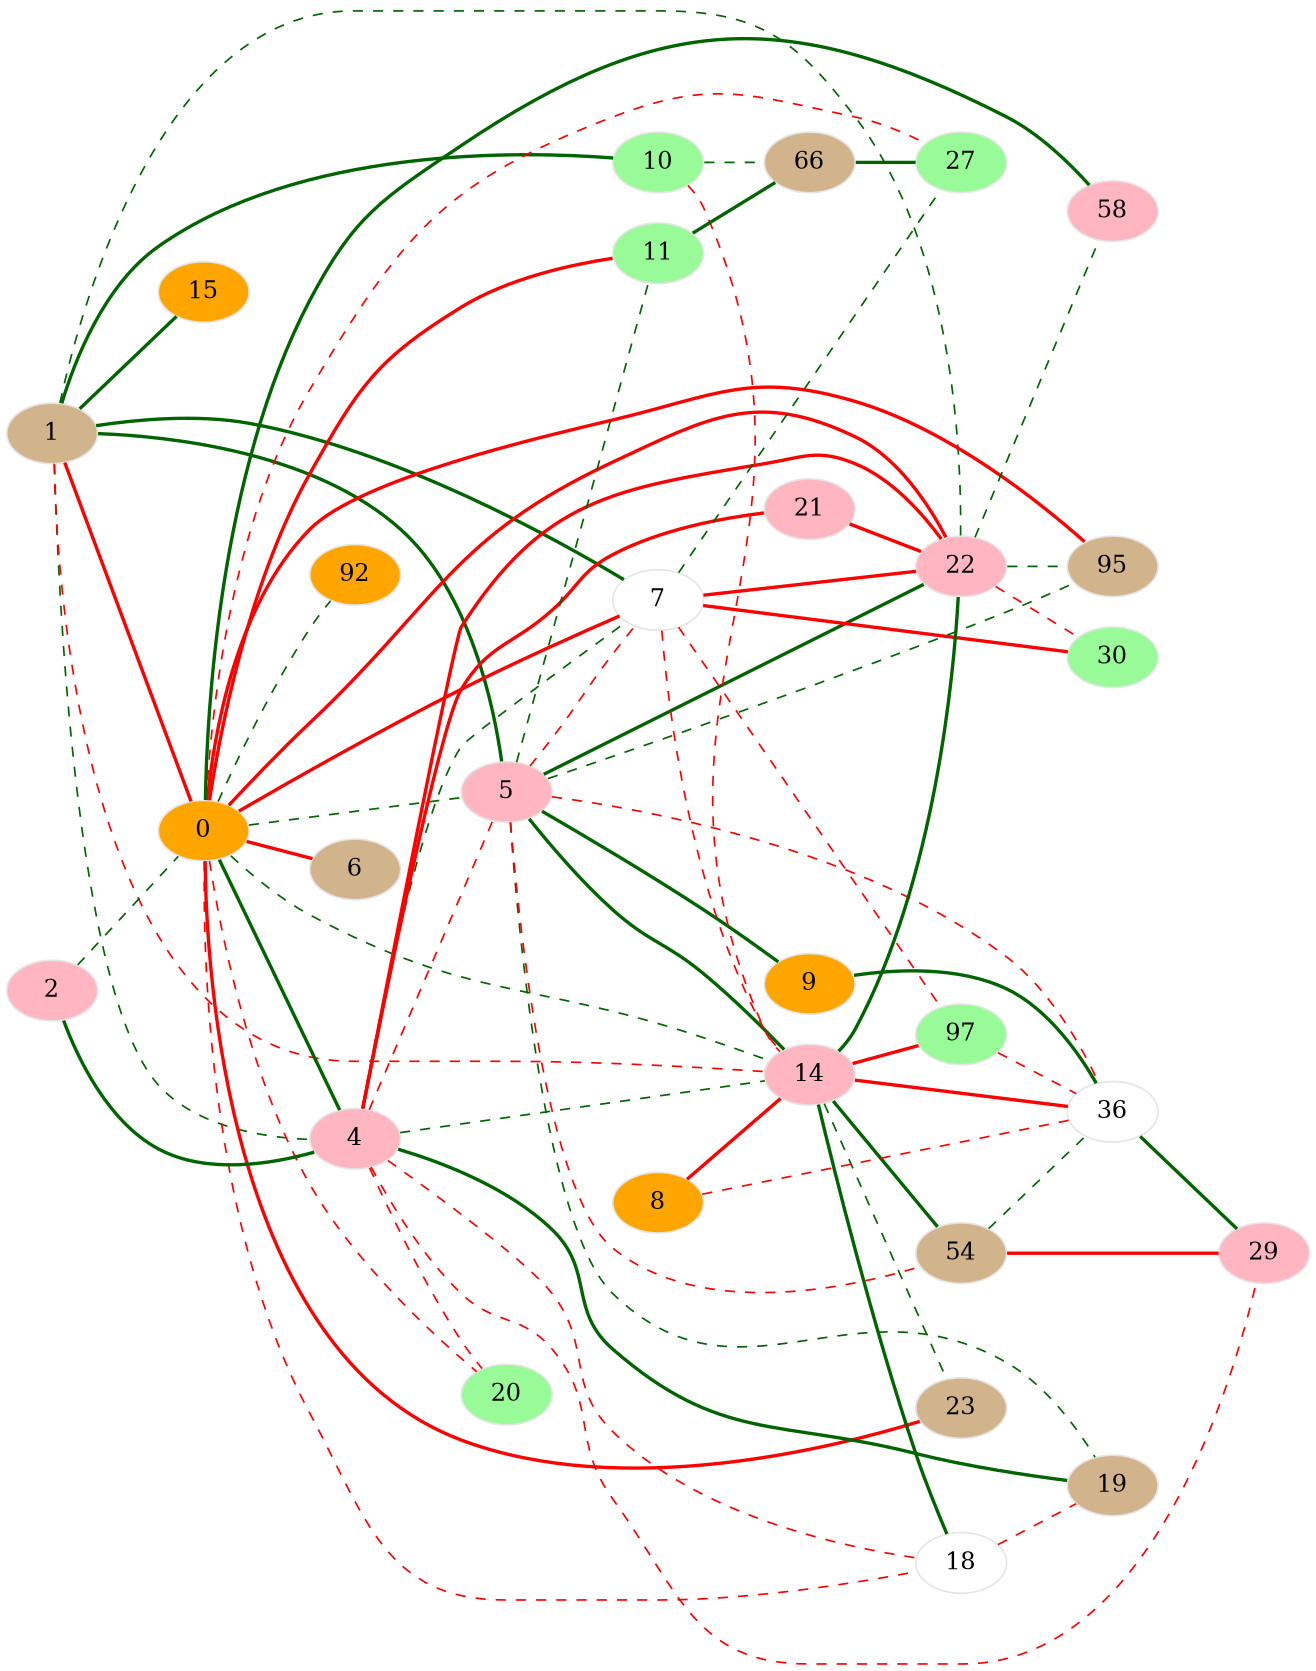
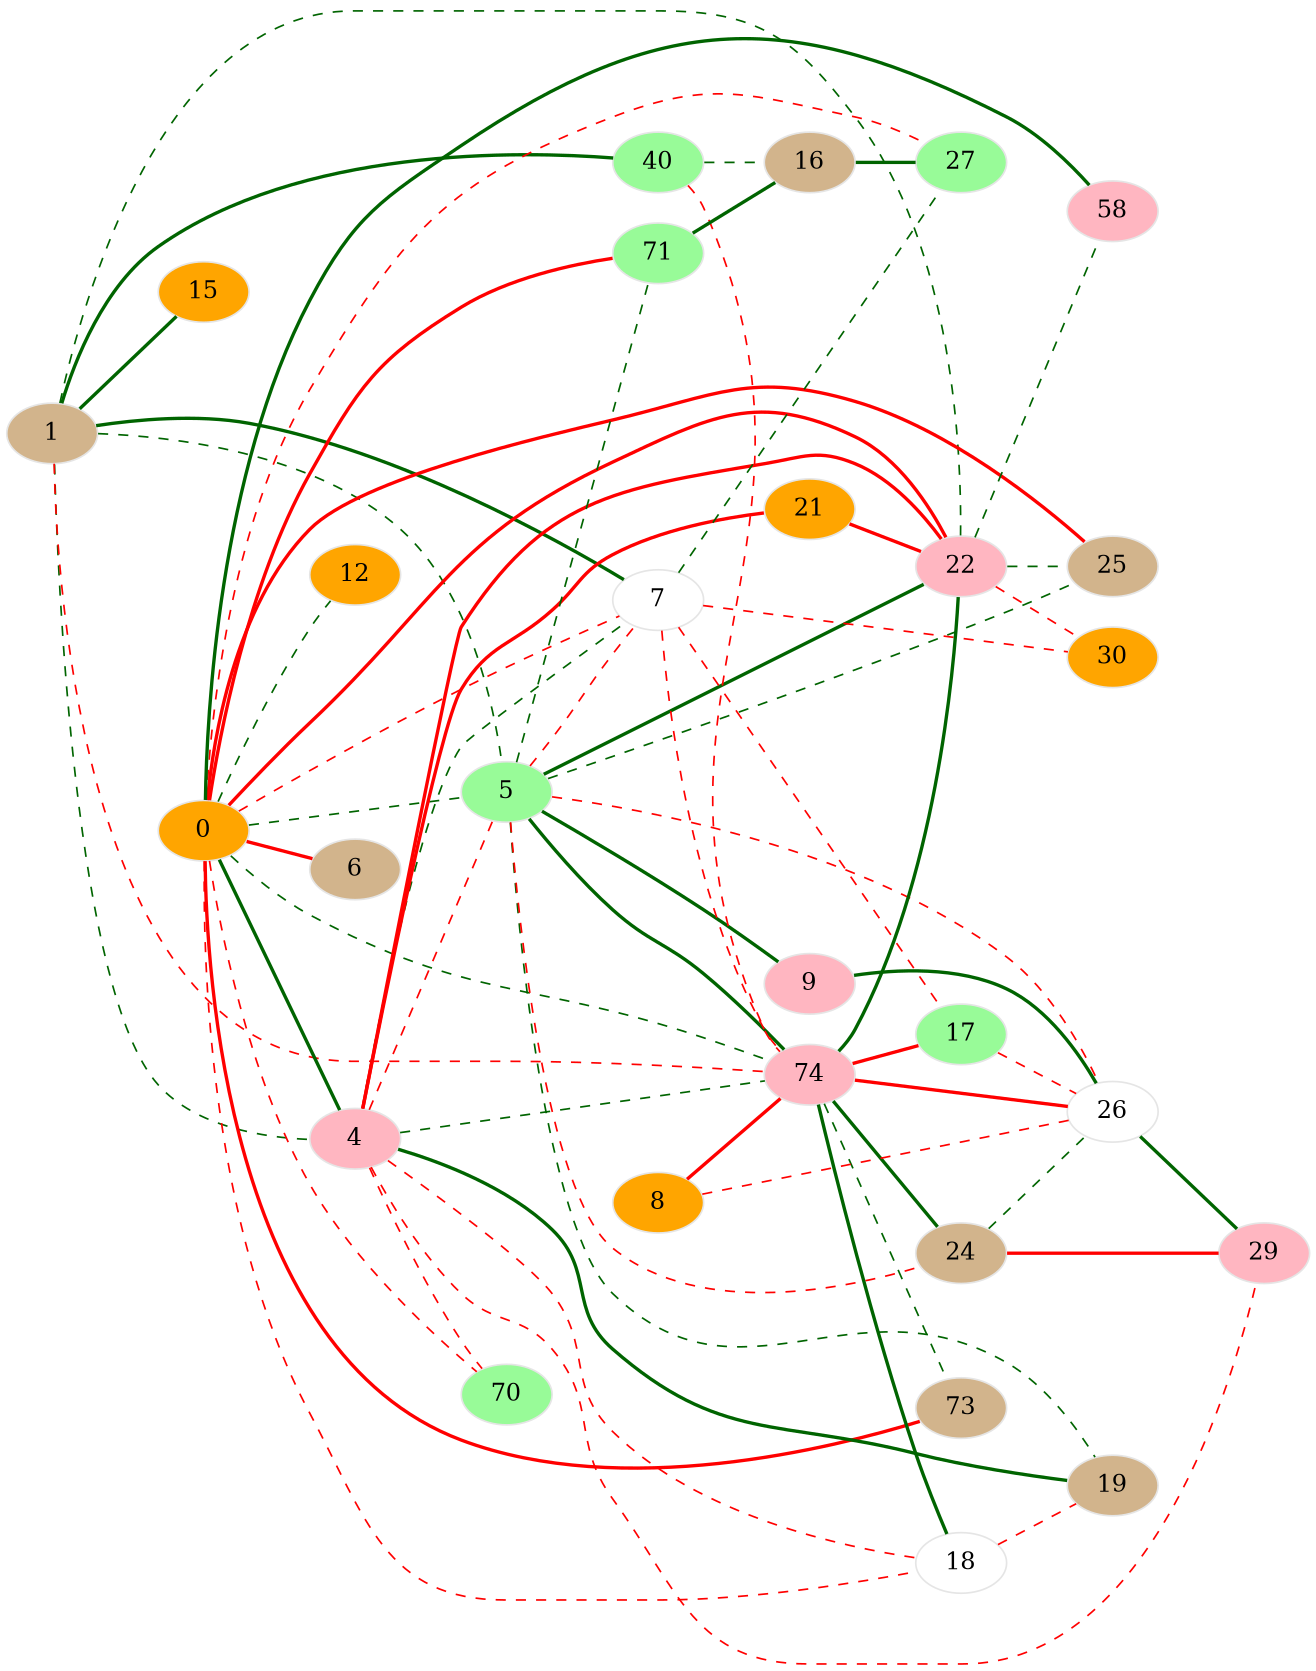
  graph {
    rankdir=LR
    node [color=gray90 fillcolor=lightpink style=filled]
    edge [color=darkgreen style=dashed weight=1.0]
    1 [fillcolor=tan]
    n2 [fillcolor=orange label=0]
    4
-   5
+   5 [fillcolor=palegreen]
    7 [fillcolor=white]
-   10 [fillcolor=palegreen]
-   14
+   10 [fillcolor=palegreen label=40]
+   14 [label=74]
    15 [fillcolor=orange]
    22
    6 [fillcolor=tan]
-   11 [fillcolor=palegreen]
-   12 [fillcolor=orange label=92]
+   11 [fillcolor=palegreen label=71]
+   12 [fillcolor=orange]
    18 [fillcolor=white]
-   20 [fillcolor=palegreen]
-   23 [fillcolor=tan]
-   25 [fillcolor=tan label=95]
+   20 [fillcolor=palegreen label=70]
+   23 [fillcolor=tan label=73]
+   25 [fillcolor=tan]
    27 [fillcolor=palegreen]
    n18 [label=58]
    19 [fillcolor=tan]
-   21
+   21 [fillcolor=orange]
    29
-   9 [fillcolor=orange]
-   24 [fillcolor=tan label=54]
-   26 [fillcolor=white label=36]
-   17 [fillcolor=palegreen label=97]
-   30 [fillcolor=palegreen]
-   16 [fillcolor=tan label=66]
-   2
+   9
+   24 [fillcolor=tan]
+   26 [fillcolor=white]
+   17 [fillcolor=palegreen]
+   30 [fillcolor=orange]
+   16 [fillcolor=tan]
    8 [fillcolor=orange]
-   1 -- n2 [color=red style=bold]
    1 -- 4 [weight=2.0]
-   1 -- 5 [style=bold weight=2.0]
+   1 -- 5 [weight=2.0]
    1 -- 7 [style=bold weight=2.0]
    1 -- 10 [style=bold]
    1 -- 14 [color=red weight=4.0]
    1 -- 15 [style=bold]
    1 -- 22 [weight=2.0]
    n2 -- 4 [style=bold]
    n2 -- 5
-   n2 -- 7 [color=red style=bold weight=2.0]
+   n2 -- 7 [color=red weight=2.0]
    n2 -- 14 [weight=4.0]
    n2 -- 22 [color=red style=bold weight=2.0]
    n2 -- 6 [color=red style=bold]
    n2 -- 11 [color=red style=bold]
    n2 -- 12
    n2 -- 18 [color=red]
    n2 -- 20 [color=red]
    n2 -- 23 [color=red style=bold weight=2.0]
    n2 -- 25 [color=red style=bold]
    n2 -- 27 [color=red]
    n2 -- n18 [style=bold]
    4 -- 5 [color=red]
    4 -- 7 [weight=3.0]
    4 -- 14 [weight=2.0]
    4 -- 22 [color=red style=bold weight=3.0]
    4 -- 18 [color=red]
    4 -- 20 [color=red]
    4 -- 19 [style=bold]
    4 -- 21 [color=red style=bold]
    4 -- 29 [color=red]
    5 -- 7 [color=red weight=2.0]
    5 -- 14 [style=bold weight=2.0]
    5 -- 22 [style=bold weight=2.0]
    5 -- 11
    5 -- 25
    5 -- 19
    5 -- 9 [style=bold]
    5 -- 24 [color=red]
    5 -- 26 [color=red]
    7 -- 14 [color=red weight=4.0]
-   7 -- 22 [color=red style=bold weight=4.0]
    7 -- 27 [weight=2.0]
    7 -- 17 [color=red]
-   7 -- 30 [color=red style=bold]
+   7 -- 30 [color=red]
    10 -- 14 [color=red]
    10 -- 16
    14 -- 22 [style=bold weight=4.0]
    14 -- 18 [style=bold]
    14 -- 23 [weight=2.0]
    14 -- 24 [style=bold]
    14 -- 26 [color=red style=bold weight=3.0]
    14 -- 17 [color=red style=bold]
    22 -- 25 [weight=3.0]
    22 -- n18
    22 -- 30 [color=red]
    11 -- 16 [style=bold]
    18 -- 19 [color=red]
    21 -- 22 [color=red style=bold]
    9 -- 26 [style=bold]
    24 -- 29 [color=red style=bold]
    24 -- 26
    26 -- 29 [style=bold]
    17 -- 26 [color=red]
    16 -- 27 [style=bold]
-   2 -- n2
-   2 -- 4 [style=bold]
    8 -- 14 [color=red style=bold]
    8 -- 26 [color=red]
  }
